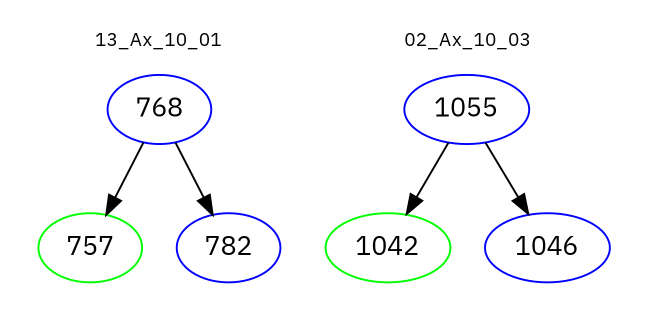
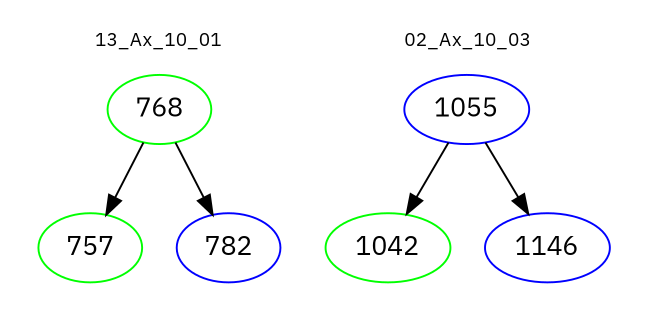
  digraph {
    fontname="IBM Plex Sans"
    node [color=blue fontname="IBM Plex Sans"]
    edge [color=black fontname="IBM Plex Sans"]
-   n1 [label=768]
+   n1 [color=green label=768]
    n2 [color=green label=757]
    n3 [label=782]
    n4 [label=1055]
    n5 [color=green label=1042]
-   n6 [label=1046]
+   n6 [label=1146]
    subgraph cluster_1 {
      color=white
      fontsize=10
      label="13_Ax_10_01"
      n1
      n2
      n3
    }
    subgraph cluster_2 {
      color=white
      fontsize=10
      label="02_Ax_10_03"
      n4
      n5
      n6
    }
    n1 -> n2
    n1 -> n3
    n4 -> n5
    n4 -> n6
  }
